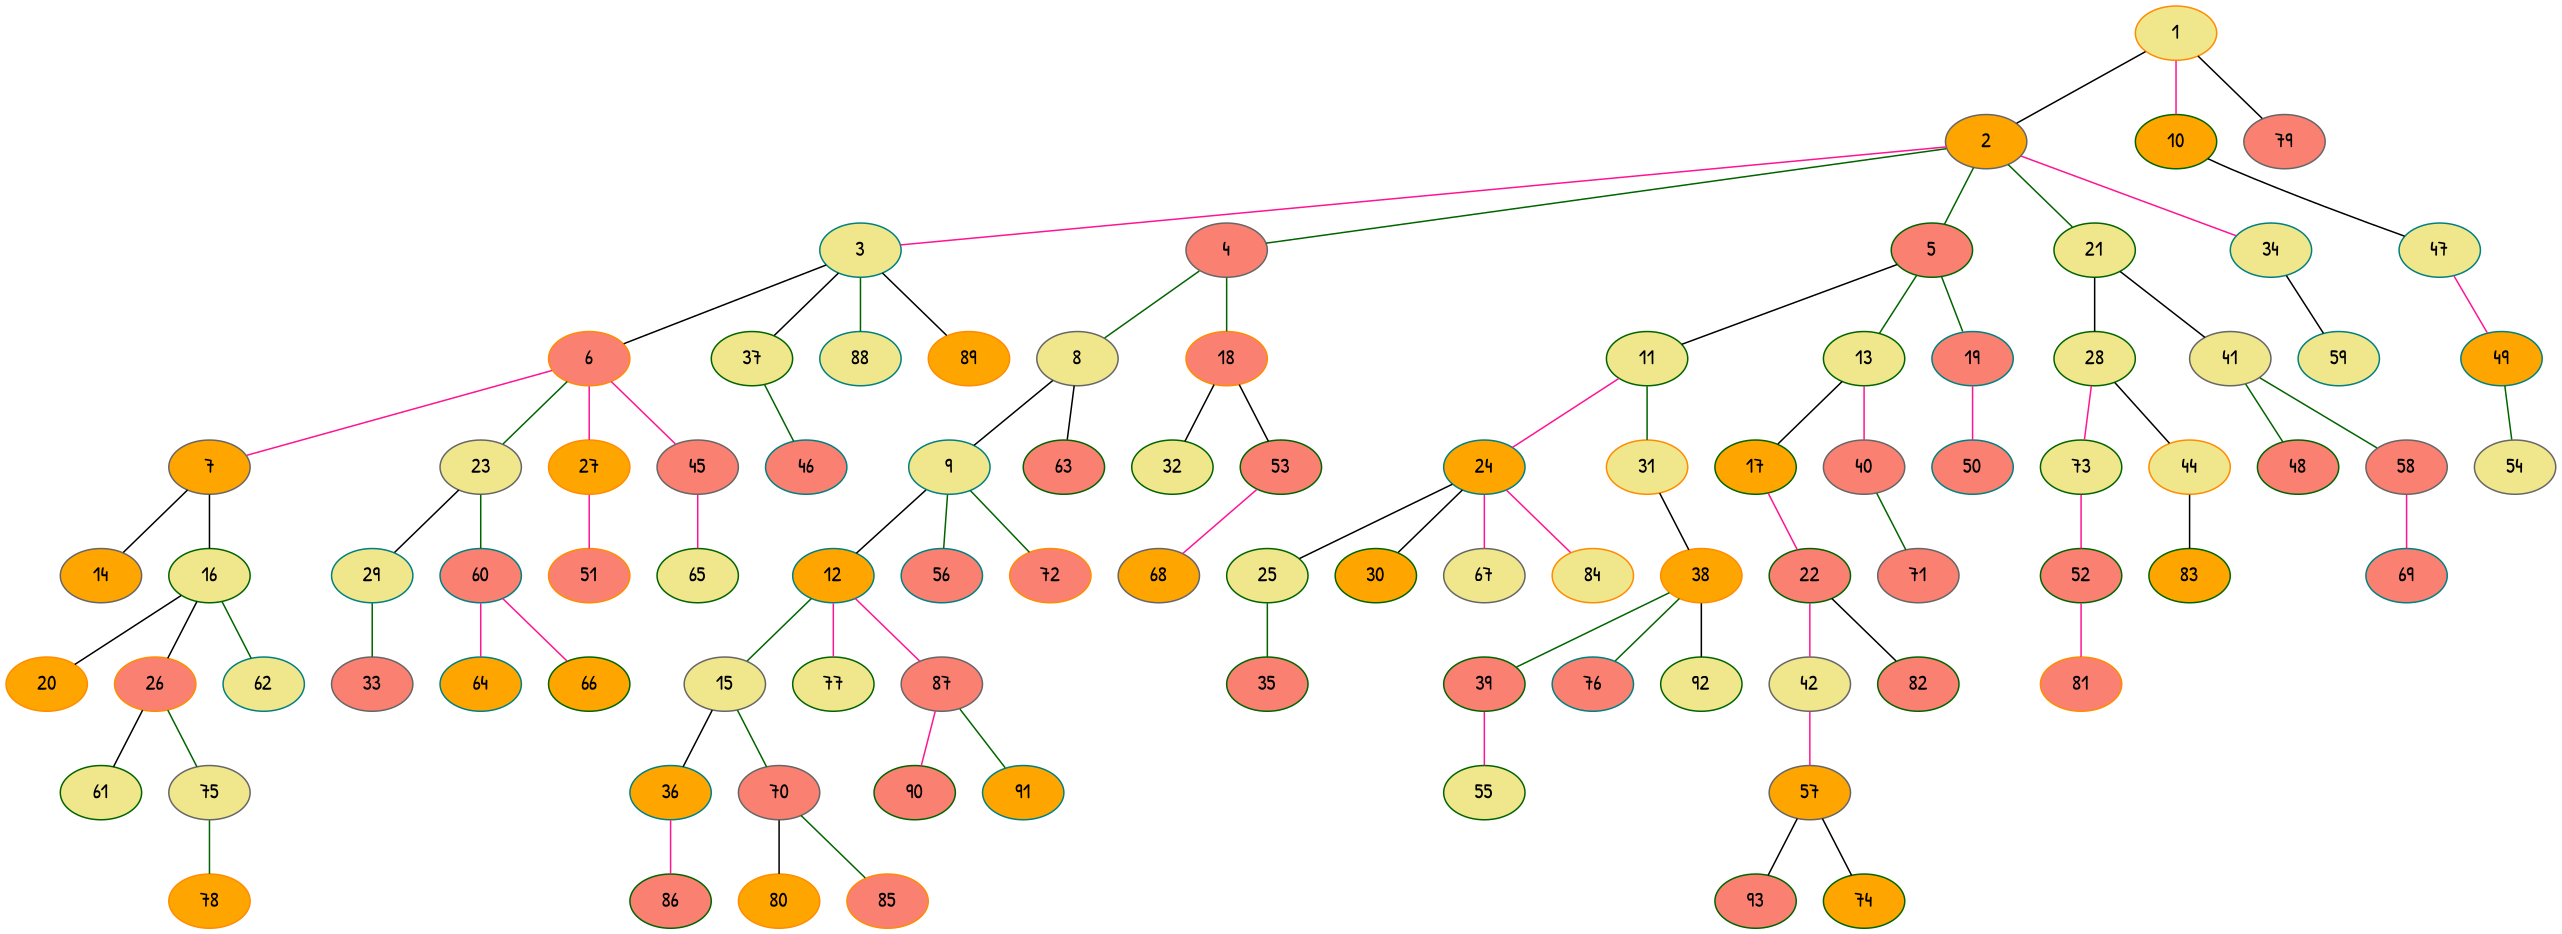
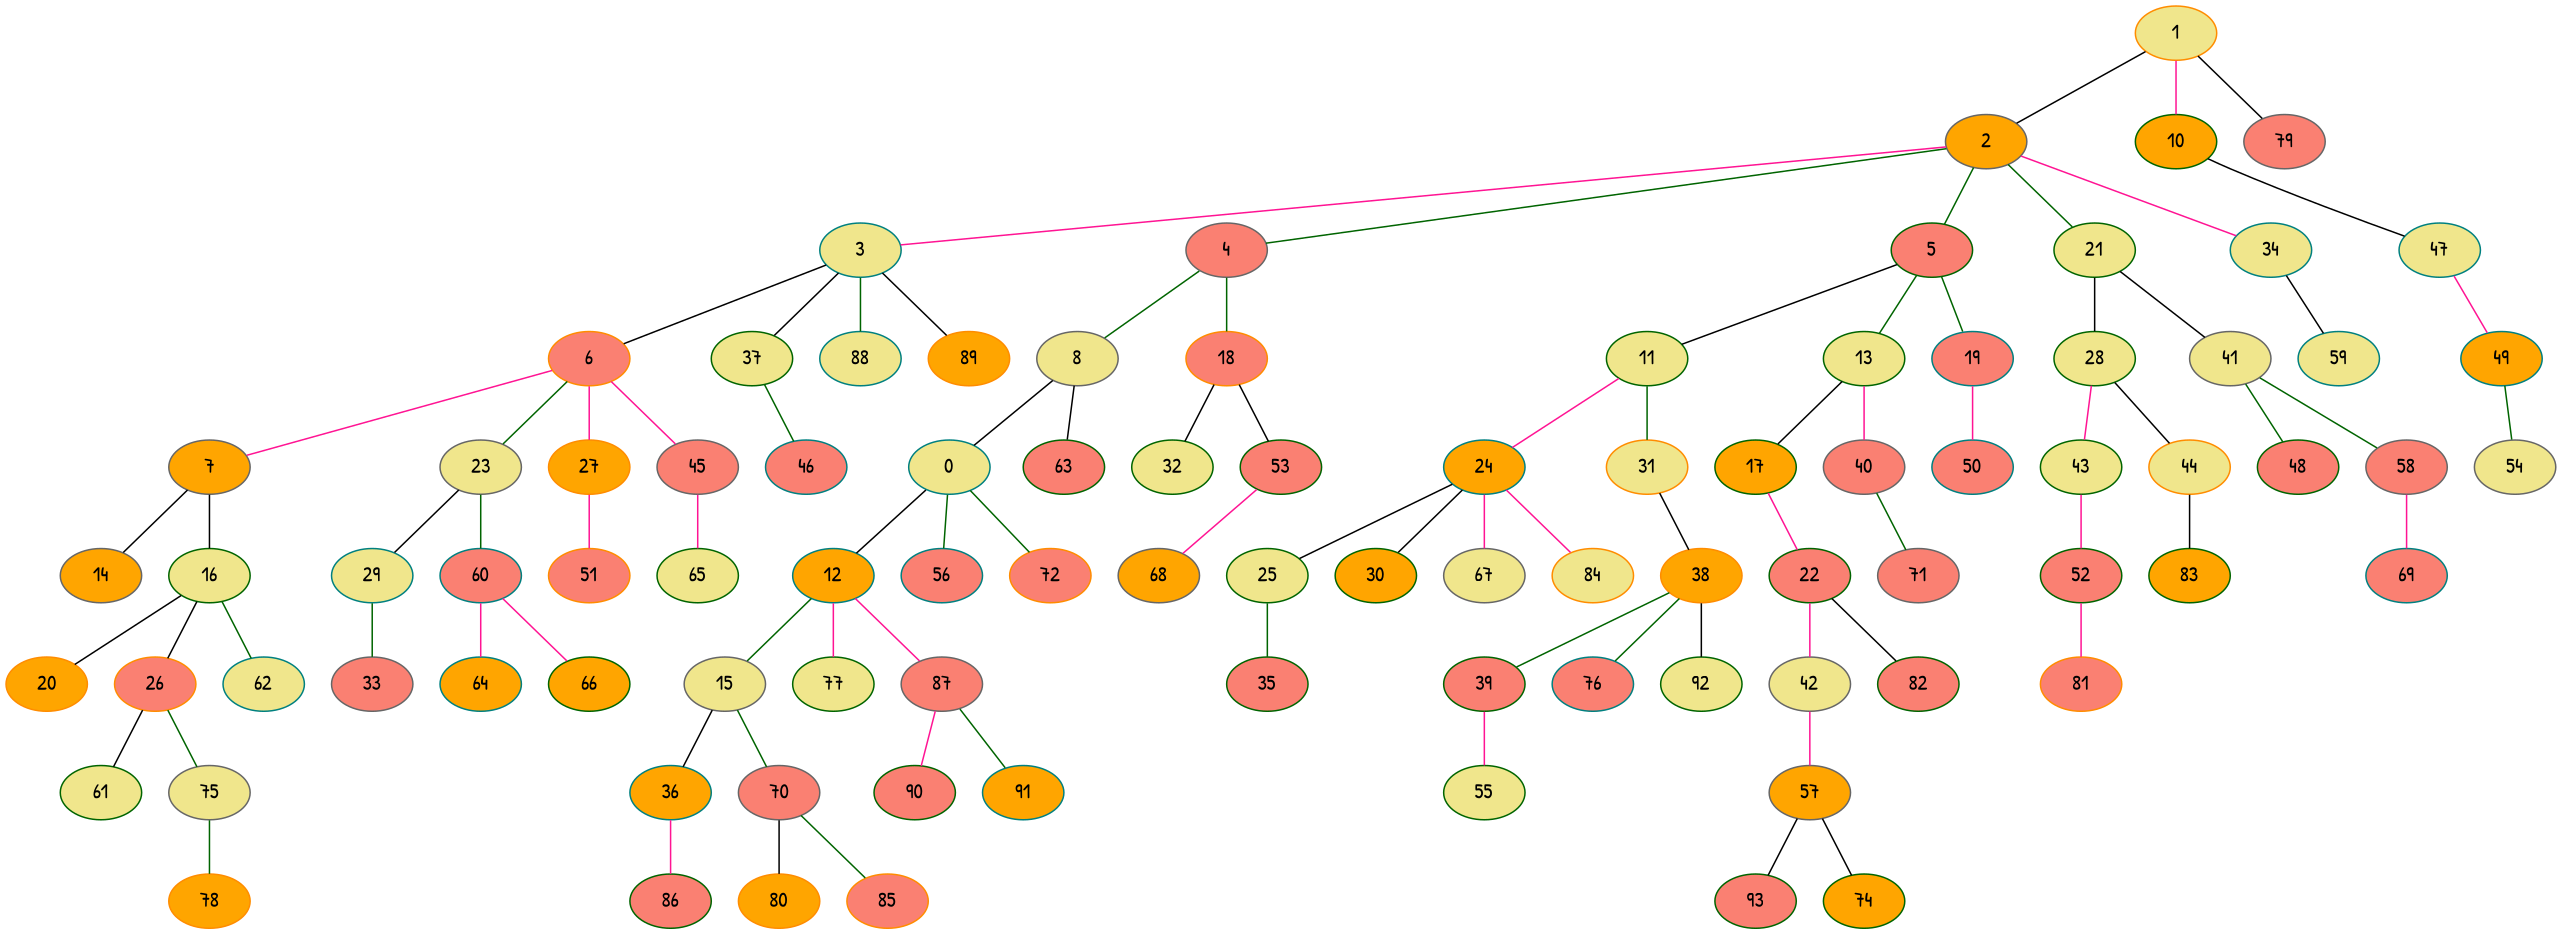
  graph {
    fontname="Patrick Hand"
    node [color=darkgreen fillcolor=salmon fontname="Patrick Hand" style=filled]
    edge [color=black fontname="Patrick Hand"]
    1 [color=darkorange fillcolor=khaki]
    2 [color=gray40 fillcolor=orange]
    10 [fillcolor=orange]
    79 [color=gray40]
    3 [color=teal fillcolor=khaki]
    4 [color=gray40]
    5
    21 [fillcolor=khaki]
    34 [color=teal fillcolor=khaki]
    47 [color=teal fillcolor=khaki]
    6 [color=darkorange]
    37 [fillcolor=khaki]
    88 [color=teal fillcolor=khaki]
    89 [color=darkorange fillcolor=orange]
    8 [color=gray40 fillcolor=khaki]
    18 [color=darkorange]
    11 [fillcolor=khaki]
    13 [fillcolor=khaki]
    19 [color=teal]
    28 [fillcolor=khaki]
    41 [color=gray40 fillcolor=khaki]
    59 [color=teal fillcolor=khaki]
    7 [color=gray40 fillcolor=orange]
    23 [color=gray40 fillcolor=khaki]
    27 [color=darkorange fillcolor=orange]
    45 [color=gray40]
    46 [color=teal]
-   9 [color=teal fillcolor=khaki]
+   9 [color=teal fillcolor=khaki label=0]
    63
    32 [fillcolor=khaki]
    53
    24 [color=teal fillcolor=orange]
    31 [color=darkorange fillcolor=khaki]
    17 [fillcolor=orange]
    40 [color=gray40]
    50 [color=teal]
    14 [color=gray40 fillcolor=orange]
    16 [fillcolor=khaki]
    29 [color=teal fillcolor=khaki]
    60 [color=teal]
    51 [color=darkorange]
    65 [fillcolor=khaki]
    20 [color=darkorange fillcolor=orange]
    26 [color=darkorange]
    62 [color=teal fillcolor=khaki]
    12 [color=teal fillcolor=orange]
    56 [color=teal]
    72 [color=darkorange]
    15 [color=gray40 fillcolor=khaki]
    77 [fillcolor=khaki]
    87 [color=gray40]
    49 [color=teal fillcolor=orange]
    25 [fillcolor=khaki]
    30 [fillcolor=orange]
    67 [color=gray40 fillcolor=khaki]
    84 [color=darkorange fillcolor=khaki]
    38 [color=darkorange fillcolor=orange]
    36 [color=teal fillcolor=orange]
    70 [color=gray40]
    90
    91 [color=teal fillcolor=orange]
    22
    71 [color=gray40]
    86
    80 [color=darkorange fillcolor=orange]
    85 [color=darkorange]
    61 [fillcolor=khaki]
    75 [color=gray40 fillcolor=khaki]
    42 [color=gray40 fillcolor=khaki]
    82
    68 [color=gray40 fillcolor=orange]
-   43 [fillcolor=khaki label=73]
+   43 [fillcolor=khaki]
    44 [color=darkorange fillcolor=khaki]
    48
    58 [color=gray40]
    57 [color=gray40 fillcolor=orange]
    33 [color=gray40]
    64 [color=teal fillcolor=orange]
    66 [fillcolor=orange]
    35
    78 [color=darkorange fillcolor=orange]
    52
    83 [fillcolor=orange]
    39
    76 [color=teal]
    92 [fillcolor=khaki]
    55 [fillcolor=khaki]
    69 [color=teal]
    n89 [label=93]
    74 [fillcolor=orange]
    81 [color=darkorange]
    54 [color=gray40 fillcolor=khaki]
    1 -- 2
    1 -- 10 [color=deeppink]
    1 -- 79
    2 -- 3 [color=deeppink]
    2 -- 4 [color=darkgreen]
    2 -- 5 [color=darkgreen]
    2 -- 21 [color=darkgreen]
    2 -- 34 [color=deeppink]
    10 -- 47
    3 -- 6
    3 -- 37
    3 -- 88 [color=darkgreen]
    3 -- 89
    4 -- 8 [color=darkgreen]
    4 -- 18 [color=darkgreen]
    5 -- 11
    5 -- 13 [color=darkgreen]
    5 -- 19 [color=darkgreen]
    21 -- 28
    21 -- 41
    34 -- 59
    47 -- 49 [color=deeppink]
    6 -- 7 [color=deeppink]
    6 -- 23 [color=darkgreen]
    6 -- 27 [color=deeppink]
    6 -- 45 [color=deeppink]
    37 -- 46 [color=darkgreen]
    8 -- 9
    8 -- 63
    18 -- 32
    18 -- 53
    11 -- 24 [color=deeppink]
    11 -- 31 [color=darkgreen]
    13 -- 17
    13 -- 40 [color=deeppink]
    19 -- 50 [color=deeppink]
    28 -- 43 [color=deeppink]
    28 -- 44
    41 -- 48 [color=darkgreen]
    41 -- 58 [color=darkgreen]
    7 -- 14
    7 -- 16
    23 -- 29
    23 -- 60 [color=darkgreen]
    27 -- 51 [color=deeppink]
    45 -- 65 [color=deeppink]
    9 -- 12
    9 -- 56 [color=darkgreen]
    9 -- 72 [color=darkgreen]
    53 -- 68 [color=deeppink]
    24 -- 25
    24 -- 30
    24 -- 67 [color=deeppink]
    24 -- 84 [color=deeppink]
    31 -- 38
    17 -- 22 [color=deeppink]
    40 -- 71 [color=darkgreen]
    16 -- 20
    16 -- 26
    16 -- 62 [color=darkgreen]
    29 -- 33 [color=darkgreen]
    60 -- 64 [color=deeppink]
    60 -- 66 [color=deeppink]
    26 -- 61
    26 -- 75 [color=darkgreen]
    12 -- 15 [color=darkgreen]
    12 -- 77 [color=deeppink]
    12 -- 87 [color=deeppink]
    15 -- 36
    15 -- 70 [color=darkgreen]
    87 -- 90 [color=deeppink]
    87 -- 91 [color=darkgreen]
    49 -- 54 [color=darkgreen]
    25 -- 35 [color=darkgreen]
    38 -- 39 [color=darkgreen]
    38 -- 76 [color=darkgreen]
    38 -- 92
    36 -- 86 [color=deeppink]
    70 -- 80
    70 -- 85 [color=darkgreen]
    22 -- 42 [color=deeppink]
    22 -- 82
    75 -- 78 [color=darkgreen]
    42 -- 57 [color=deeppink]
    43 -- 52 [color=deeppink]
    44 -- 83
    58 -- 69 [color=deeppink]
    57 -- n89
    57 -- 74
    52 -- 81 [color=deeppink]
    39 -- 55 [color=deeppink]
  }
